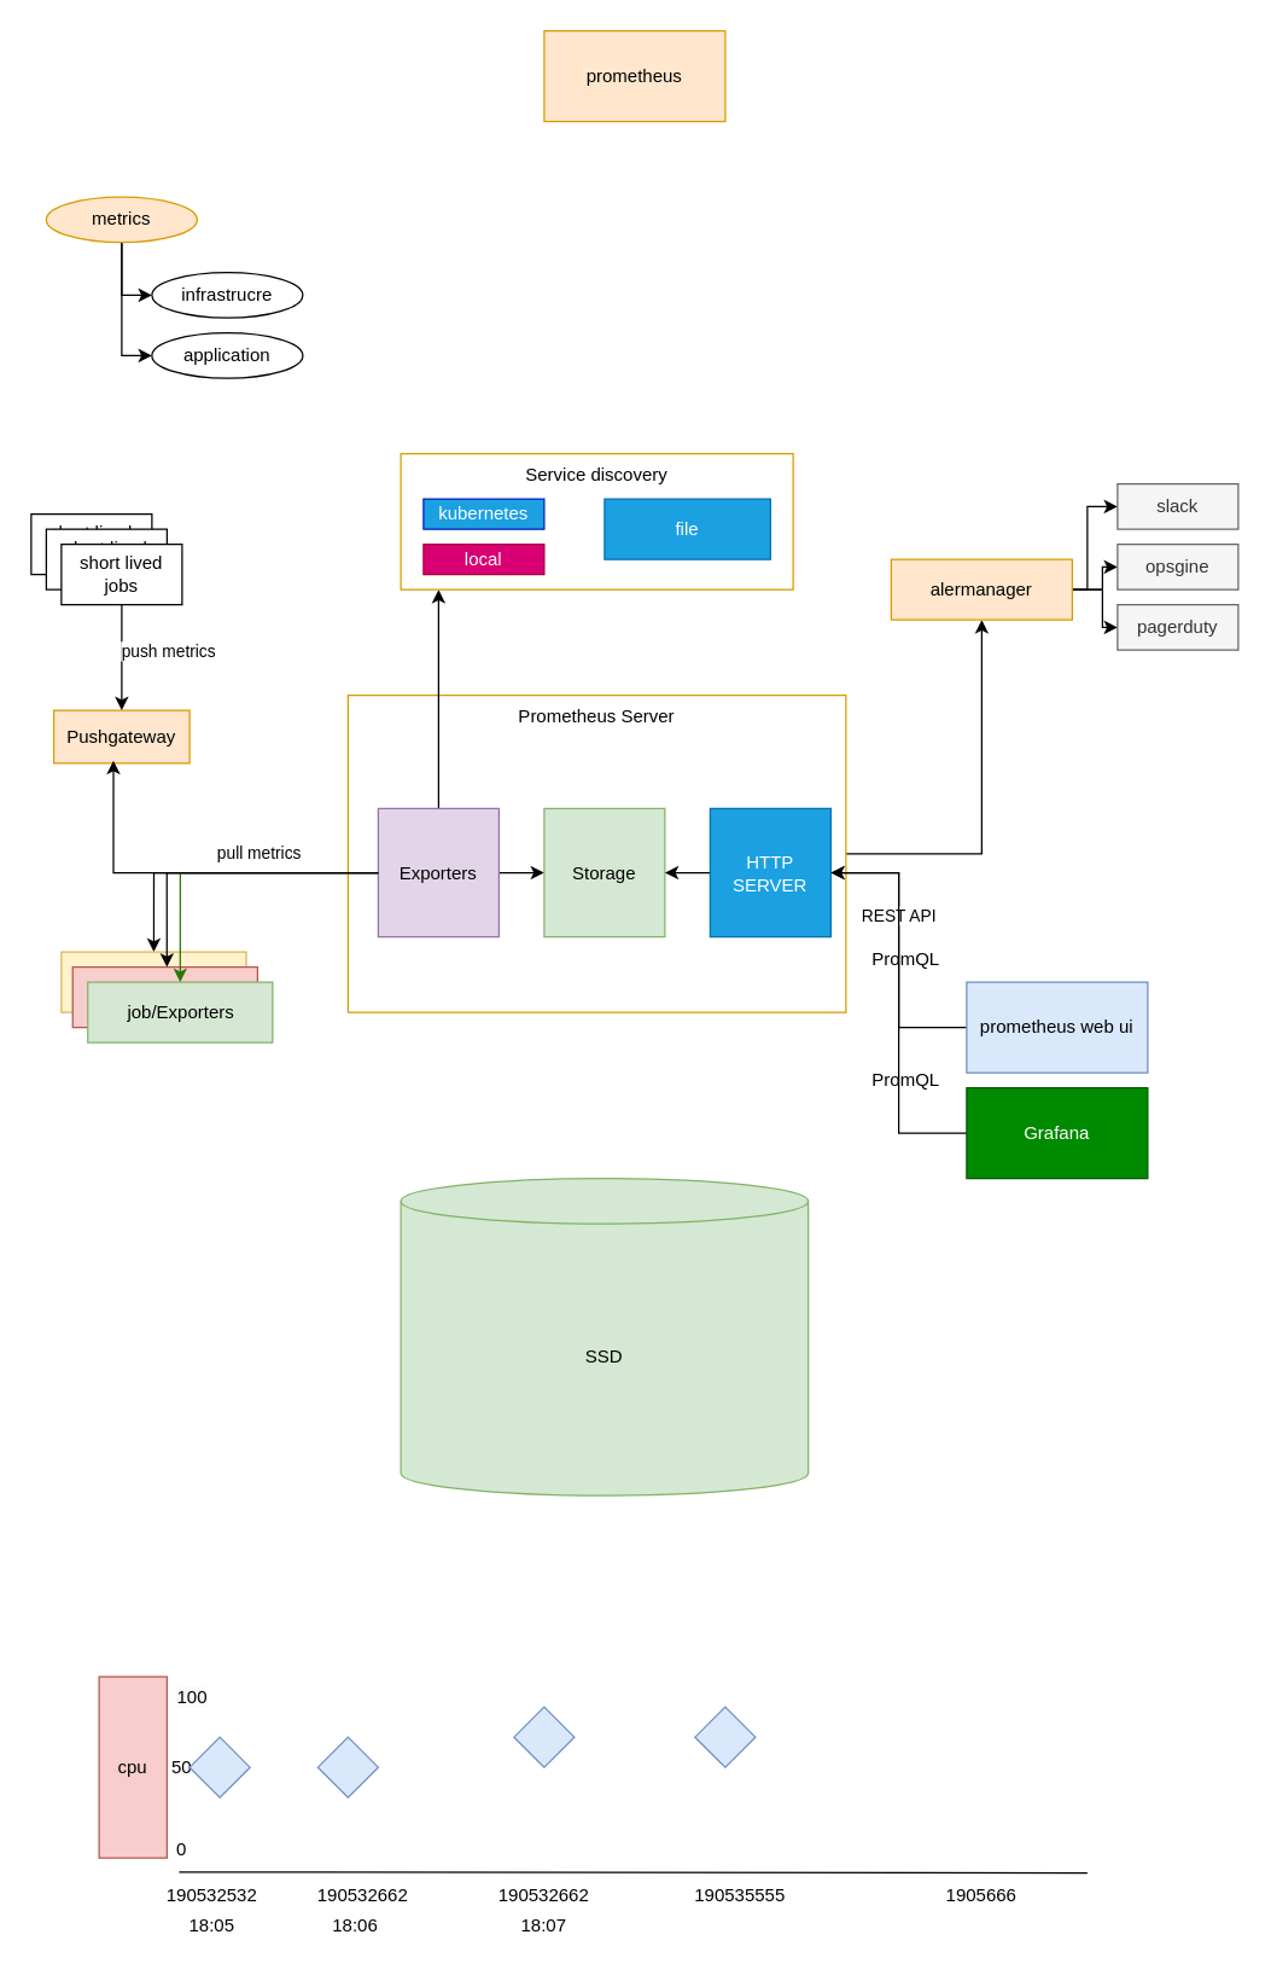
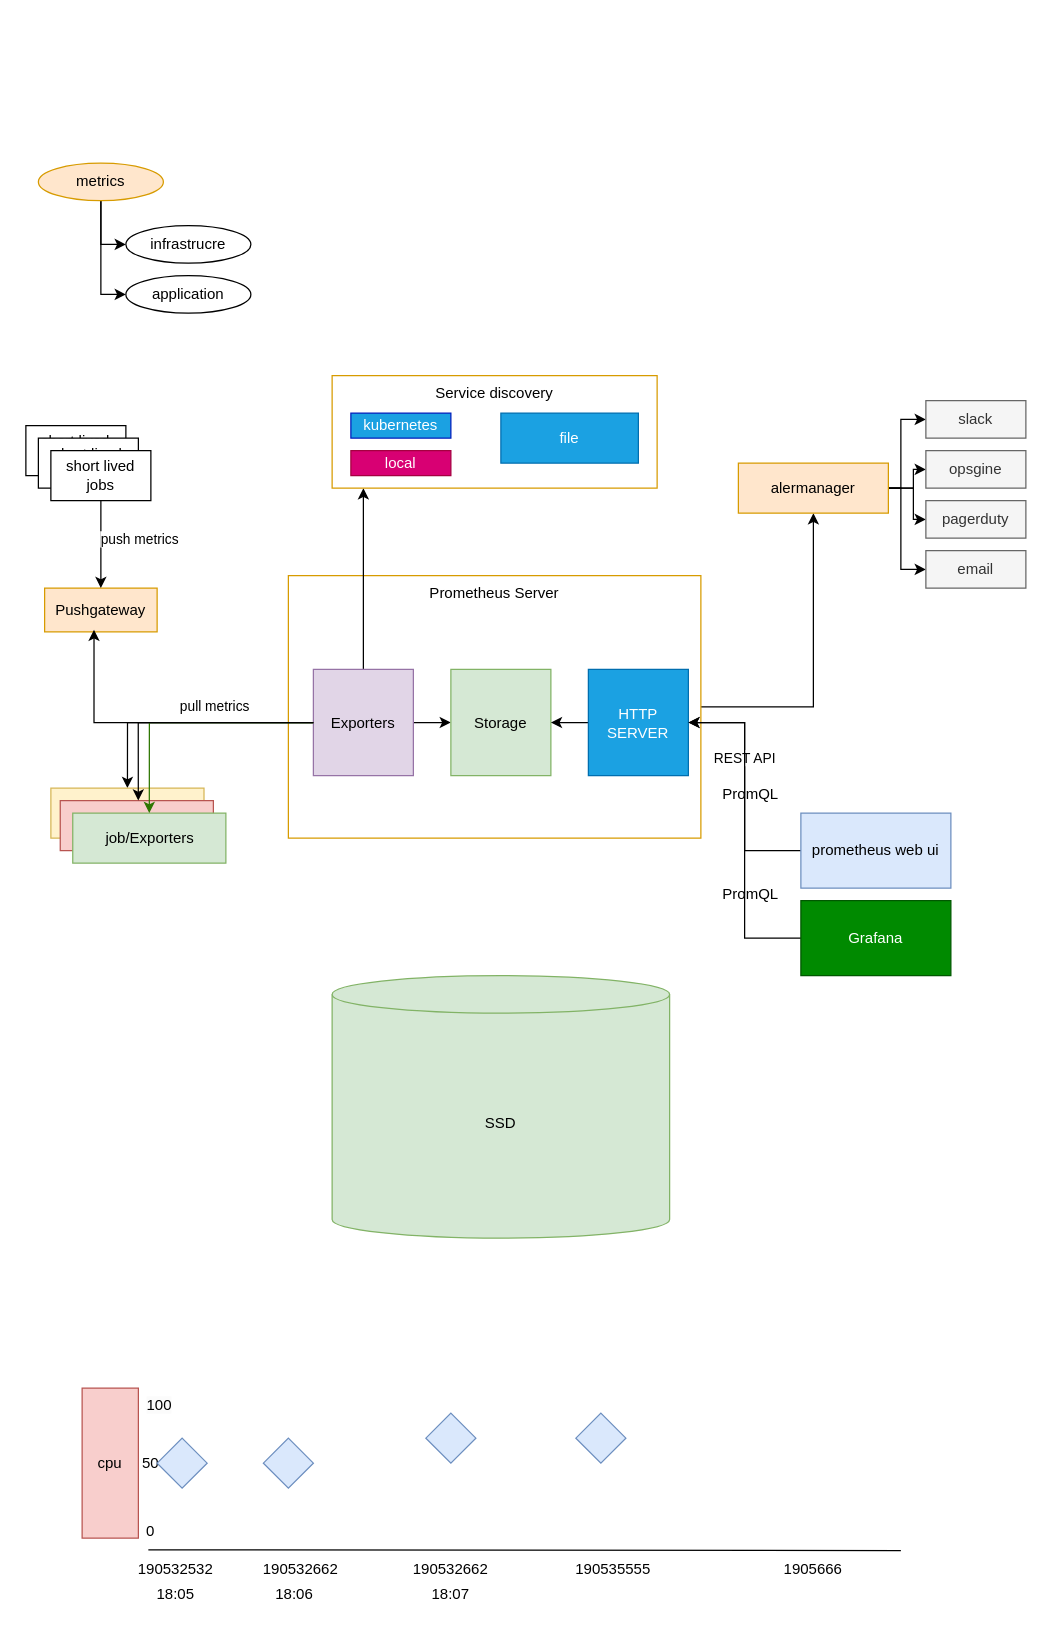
  <mxCell id="0" />
  <mxCell id="1" parent="0" />
- <mxCell id="2" value="prometheus" style="rounded=0;whiteSpace=wrap;html=1;fillColor=#ffe6cc;strokeColor=#d79b00;" vertex="1" parent="1"><mxGeometry x="360" y="20" width="120" height="60" as="geometry" /></mxCell>
  <mxCell id="3" style="edgeStyle=orthogonalEdgeStyle;rounded=0;orthogonalLoop=1;jettySize=auto;html=1;entryX=0;entryY=0.5;entryDx=0;entryDy=0;" edge="1" parent="1" source="5" target="6"><mxGeometry relative="1" as="geometry" /></mxCell>
  <mxCell id="4" style="edgeStyle=orthogonalEdgeStyle;rounded=0;orthogonalLoop=1;jettySize=auto;html=1;entryX=0;entryY=0.5;entryDx=0;entryDy=0;" edge="1" parent="1" source="5" target="7"><mxGeometry relative="1" as="geometry" /></mxCell>
  <mxCell id="5" value="metrics" style="ellipse;whiteSpace=wrap;html=1;fillColor=#ffe6cc;strokeColor=#d79b00;" vertex="1" parent="1"><mxGeometry x="30" y="130" width="100" height="30" as="geometry" /></mxCell>
  <mxCell id="6" value="infrastrucre" style="ellipse;whiteSpace=wrap;html=1;" vertex="1" parent="1"><mxGeometry x="100" y="180" width="100" height="30" as="geometry" /></mxCell>
  <mxCell id="7" value="application" style="ellipse;whiteSpace=wrap;html=1;" vertex="1" parent="1"><mxGeometry x="100" y="220" width="100" height="30" as="geometry" /></mxCell>
  <mxCell id="8" style="edgeStyle=orthogonalEdgeStyle;rounded=0;orthogonalLoop=1;jettySize=auto;html=1;" edge="1" parent="1" source="9" target="46"><mxGeometry relative="1" as="geometry" /></mxCell>
  <mxCell id="9" value="Prometheus Server" style="rounded=0;whiteSpace=wrap;html=1;fillColor=none;strokeColor=#d79b00;verticalAlign=top;" vertex="1" parent="1"><mxGeometry x="230" y="460" width="330" height="210" as="geometry" /></mxCell>
  <mxCell id="10" style="edgeStyle=orthogonalEdgeStyle;rounded=0;orthogonalLoop=1;jettySize=auto;html=1;" edge="1" parent="1" source="13" target="14"><mxGeometry relative="1" as="geometry" /></mxCell>
  <mxCell id="11" style="edgeStyle=orthogonalEdgeStyle;rounded=0;orthogonalLoop=1;jettySize=auto;html=1;entryX=0.5;entryY=0;entryDx=0;entryDy=0;" edge="1" parent="1" source="13" target="51"><mxGeometry relative="1" as="geometry" /></mxCell>
  <mxCell id="12" style="edgeStyle=orthogonalEdgeStyle;rounded=0;orthogonalLoop=1;jettySize=auto;html=1;" edge="1" parent="1" source="13" target="64"><mxGeometry relative="1" as="geometry"><Array as="points"><mxPoint x="290" y="420" /><mxPoint x="290" y="420" /></Array></mxGeometry></mxCell>
  <mxCell id="13" value="Exporters" style="rounded=0;whiteSpace=wrap;html=1;fillColor=#e1d5e7;strokeColor=#9673a6;" vertex="1" parent="1"><mxGeometry x="250" y="535" width="80" height="85" as="geometry" /></mxCell>
  <mxCell id="14" value="Storage" style="rounded=0;whiteSpace=wrap;html=1;fillColor=#d5e8d4;strokeColor=#82b366;" vertex="1" parent="1"><mxGeometry x="360" y="535" width="80" height="85" as="geometry" /></mxCell>
  <mxCell id="15" style="edgeStyle=orthogonalEdgeStyle;rounded=0;orthogonalLoop=1;jettySize=auto;html=1;entryX=1;entryY=0.5;entryDx=0;entryDy=0;" edge="1" parent="1" source="16" target="14"><mxGeometry relative="1" as="geometry" /></mxCell>
  <mxCell id="16" value="HTTP&lt;br&gt;SERVER" style="rounded=0;whiteSpace=wrap;html=1;fillColor=#1ba1e2;fontColor=#ffffff;strokeColor=#006EAF;" vertex="1" parent="1"><mxGeometry x="470" y="535" width="80" height="85" as="geometry" /></mxCell>
  <mxCell id="17" value="SSD" style="shape=cylinder3;whiteSpace=wrap;html=1;boundedLbl=1;backgroundOutline=1;size=15;fillColor=#d5e8d4;strokeColor=#82b366;" vertex="1" parent="1"><mxGeometry x="265" y="780" width="270" height="210" as="geometry" /></mxCell>
  <mxCell id="18" value="" style="endArrow=none;html=1;rounded=0;exitX=0.133;exitY=-0.022;exitDx=0;exitDy=0;exitPerimeter=0;" edge="1" parent="1" source="19"><mxGeometry width="50" height="50" relative="1" as="geometry"><mxPoint x="130" y="1240" as="sourcePoint" /><mxPoint x="720" y="1240" as="targetPoint" /></mxGeometry></mxCell>
  <mxCell id="19" value="190532532" style="text;html=1;align=center;verticalAlign=middle;whiteSpace=wrap;rounded=0;" vertex="1" parent="1"><mxGeometry x="110" y="1240" width="60" height="30" as="geometry" /></mxCell>
  <mxCell id="20" value="190532662" style="text;html=1;align=center;verticalAlign=middle;whiteSpace=wrap;rounded=0;" vertex="1" parent="1"><mxGeometry x="210" y="1240" width="60" height="30" as="geometry" /></mxCell>
  <mxCell id="21" value="190532662" style="text;html=1;align=center;verticalAlign=middle;whiteSpace=wrap;rounded=0;" vertex="1" parent="1"><mxGeometry x="330" y="1240" width="60" height="30" as="geometry" /></mxCell>
  <mxCell id="22" value="190535555" style="text;html=1;align=center;verticalAlign=middle;whiteSpace=wrap;rounded=0;" vertex="1" parent="1"><mxGeometry x="460" y="1240" width="60" height="30" as="geometry" /></mxCell>
  <mxCell id="23" value="1905666" style="text;html=1;align=center;verticalAlign=middle;whiteSpace=wrap;rounded=0;" vertex="1" parent="1"><mxGeometry x="620" y="1240" width="60" height="30" as="geometry" /></mxCell>
  <mxCell id="24" value="18:05" style="text;html=1;align=center;verticalAlign=middle;whiteSpace=wrap;rounded=0;" vertex="1" parent="1"><mxGeometry x="110" y="1260" width="60" height="30" as="geometry" /></mxCell>
  <mxCell id="25" value="18:06" style="text;html=1;align=center;verticalAlign=middle;whiteSpace=wrap;rounded=0;" vertex="1" parent="1"><mxGeometry x="205" y="1260" width="60" height="30" as="geometry" /></mxCell>
  <mxCell id="26" value="18:07" style="text;html=1;align=center;verticalAlign=middle;whiteSpace=wrap;rounded=0;" vertex="1" parent="1"><mxGeometry x="330" y="1260" width="60" height="30" as="geometry" /></mxCell>
  <mxCell id="27" value="cpu" style="rounded=0;whiteSpace=wrap;html=1;fillColor=#f8cecc;strokeColor=#b85450;" vertex="1" parent="1"><mxGeometry x="65" y="1110" width="45" height="120" as="geometry" /></mxCell>
  <mxCell id="28" value="0" style="text;html=1;align=center;verticalAlign=middle;whiteSpace=wrap;rounded=0;" vertex="1" parent="1"><mxGeometry x="90" y="1210" width="60" height="30" as="geometry" /></mxCell>
  <mxCell id="29" value="50" style="text;html=1;align=center;verticalAlign=middle;whiteSpace=wrap;rounded=0;" vertex="1" parent="1"><mxGeometry x="90" y="1155" width="60" height="30" as="geometry" /></mxCell>
  <mxCell id="30" value="&lt;span style=&quot;color: rgb(0, 0, 0); font-family: Helvetica; font-size: 12px; font-style: normal; font-variant-ligatures: normal; font-variant-caps: normal; font-weight: 400; letter-spacing: normal; orphans: 2; text-align: center; text-indent: 0px; text-transform: none; widows: 2; word-spacing: 0px; -webkit-text-stroke-width: 0px; white-space: normal; background-color: rgb(251, 251, 251); text-decoration-thickness: initial; text-decoration-style: initial; text-decoration-color: initial; display: inline !important; float: none;&quot;&gt;100&lt;/span&gt;" style="text;whiteSpace=wrap;html=1;" vertex="1" parent="1"><mxGeometry x="115" y="1110" width="50" height="40" as="geometry" /></mxCell>
  <mxCell id="31" value="" style="shape=hexagon;perimeter=hexagonPerimeter2;whiteSpace=wrap;html=1;fixedSize=1;fillColor=#dae8fc;strokeColor=#6c8ebf;" vertex="1" parent="1"><mxGeometry x="125" y="1150" width="40" height="40" as="geometry" /></mxCell>
  <mxCell id="32" value="" style="shape=hexagon;perimeter=hexagonPerimeter2;whiteSpace=wrap;html=1;fixedSize=1;fillColor=#dae8fc;strokeColor=#6c8ebf;size=20;" vertex="1" parent="1"><mxGeometry x="340" y="1130" width="40" height="40" as="geometry" /></mxCell>
  <mxCell id="33" value="" style="shape=hexagon;perimeter=hexagonPerimeter2;whiteSpace=wrap;html=1;fixedSize=1;fillColor=#dae8fc;strokeColor=#6c8ebf;" vertex="1" parent="1"><mxGeometry x="210" y="1150" width="40" height="40" as="geometry" /></mxCell>
  <mxCell id="34" value="" style="shape=hexagon;perimeter=hexagonPerimeter2;whiteSpace=wrap;html=1;fixedSize=1;fillColor=#dae8fc;strokeColor=#6c8ebf;size=265;" vertex="1" parent="1"><mxGeometry x="460" y="1130" width="40" height="40" as="geometry" /></mxCell>
  <mxCell id="35" style="edgeStyle=orthogonalEdgeStyle;rounded=0;orthogonalLoop=1;jettySize=auto;html=1;entryX=1;entryY=0.5;entryDx=0;entryDy=0;" edge="1" parent="1" source="37" target="16"><mxGeometry relative="1" as="geometry" /></mxCell>
  <mxCell id="36" value="REST API" style="edgeLabel;html=1;align=center;verticalAlign=middle;resizable=0;points=[];" vertex="1" connectable="0" parent="35"><mxGeometry x="0.243" y="1" relative="1" as="geometry"><mxPoint as="offset" /></mxGeometry></mxCell>
  <mxCell id="37" value="prometheus web ui" style="rounded=0;whiteSpace=wrap;html=1;fillColor=#dae8fc;strokeColor=#6c8ebf;" vertex="1" parent="1"><mxGeometry x="640" y="650" width="120" height="60" as="geometry" /></mxCell>
  <mxCell id="38" value="PromQL" style="text;html=1;align=center;verticalAlign=middle;whiteSpace=wrap;rounded=0;" vertex="1" parent="1"><mxGeometry x="570" y="620" width="60" height="30" as="geometry" /></mxCell>
  <mxCell id="39" style="edgeStyle=orthogonalEdgeStyle;rounded=0;orthogonalLoop=1;jettySize=auto;html=1;entryX=1;entryY=0.5;entryDx=0;entryDy=0;" edge="1" parent="1" source="40" target="16"><mxGeometry relative="1" as="geometry" /></mxCell>
  <mxCell id="40" value="Grafana" style="rounded=0;whiteSpace=wrap;html=1;fillColor=#008a00;fontColor=#ffffff;strokeColor=#005700;" vertex="1" parent="1"><mxGeometry x="640" y="720" width="120" height="60" as="geometry" /></mxCell>
  <mxCell id="41" value="PromQL" style="text;html=1;align=center;verticalAlign=middle;whiteSpace=wrap;rounded=0;" vertex="1" parent="1"><mxGeometry x="570" y="700" width="60" height="30" as="geometry" /></mxCell>
  <mxCell id="42" style="edgeStyle=orthogonalEdgeStyle;rounded=0;orthogonalLoop=1;jettySize=auto;html=1;entryX=0;entryY=0.5;entryDx=0;entryDy=0;" edge="1" parent="1" source="46" target="47"><mxGeometry relative="1" as="geometry"><Array as="points"><mxPoint x="720" y="390" /><mxPoint x="720" y="335" /></Array></mxGeometry></mxCell>
  <mxCell id="43" style="edgeStyle=orthogonalEdgeStyle;rounded=0;orthogonalLoop=1;jettySize=auto;html=1;entryX=0;entryY=0.5;entryDx=0;entryDy=0;" edge="1" parent="1" source="46" target="48"><mxGeometry relative="1" as="geometry" /></mxCell>
  <mxCell id="44" style="edgeStyle=orthogonalEdgeStyle;rounded=0;orthogonalLoop=1;jettySize=auto;html=1;" edge="1" parent="1" source="46" target="49"><mxGeometry relative="1" as="geometry" /></mxCell>
+ <mxCell id="45" style="edgeStyle=orthogonalEdgeStyle;rounded=0;orthogonalLoop=1;jettySize=auto;html=1;entryX=0;entryY=0.5;entryDx=0;entryDy=0;" edge="1" parent="1" source="46" target="50"><mxGeometry relative="1" as="geometry"><Array as="points"><mxPoint x="720" y="390" /><mxPoint x="720" y="455" /></Array></mxGeometry></mxCell>
  <mxCell id="46" value="alermanager" style="rounded=0;whiteSpace=wrap;html=1;fillColor=#ffe6cc;strokeColor=#d79b00;" vertex="1" parent="1"><mxGeometry x="590" y="370" width="120" height="40" as="geometry" /></mxCell>
  <mxCell id="47" value="slack" style="rounded=0;whiteSpace=wrap;html=1;fillColor=#f5f5f5;strokeColor=#666666;fontColor=#333333;" vertex="1" parent="1"><mxGeometry x="740" y="320" width="80" height="30" as="geometry" /></mxCell>
  <mxCell id="48" value="opsgine" style="rounded=0;whiteSpace=wrap;html=1;fillColor=#f5f5f5;strokeColor=#666666;fontColor=#333333;" vertex="1" parent="1"><mxGeometry x="740" y="360" width="80" height="30" as="geometry" /></mxCell>
  <mxCell id="49" value="pagerduty" style="rounded=0;whiteSpace=wrap;html=1;fillColor=#f5f5f5;strokeColor=#666666;fontColor=#333333;" vertex="1" parent="1"><mxGeometry x="740" y="400" width="80" height="30" as="geometry" /></mxCell>
+ <mxCell id="50" value="email" style="rounded=0;whiteSpace=wrap;html=1;fillColor=#f5f5f5;strokeColor=#666666;fontColor=#333333;" vertex="1" parent="1"><mxGeometry x="740" y="440" width="80" height="30" as="geometry" /></mxCell>
  <mxCell id="51" value="job/Exporters" style="rounded=0;whiteSpace=wrap;html=1;fillColor=#fff2cc;strokeColor=#d6b656;" vertex="1" parent="1"><mxGeometry x="40" y="630" width="122.5" height="40" as="geometry" /></mxCell>
  <mxCell id="52" value="job/Exporters" style="rounded=0;whiteSpace=wrap;html=1;fillColor=#f8cecc;strokeColor=#b85450;" vertex="1" parent="1"><mxGeometry x="47.5" y="640" width="122.5" height="40" as="geometry" /></mxCell>
  <mxCell id="53" value="job/Exporters" style="rounded=0;whiteSpace=wrap;html=1;fillColor=#d5e8d4;strokeColor=#82b366;" vertex="1" parent="1"><mxGeometry x="57.5" y="650" width="122.5" height="40" as="geometry" /></mxCell>
  <mxCell id="54" style="edgeStyle=orthogonalEdgeStyle;rounded=0;orthogonalLoop=1;jettySize=auto;html=1;entryX=0.571;entryY=0.25;entryDx=0;entryDy=0;entryPerimeter=0;" edge="1" parent="1" source="13" target="51"><mxGeometry relative="1" as="geometry" /></mxCell>
  <mxCell id="55" style="edgeStyle=orthogonalEdgeStyle;rounded=0;orthogonalLoop=1;jettySize=auto;html=1;entryX=0.5;entryY=0;entryDx=0;entryDy=0;fillColor=#60a917;strokeColor=#2D7600;" edge="1" parent="1" source="13" target="53"><mxGeometry relative="1" as="geometry" /></mxCell>
  <mxCell id="56" value="pull metrics" style="edgeLabel;html=1;align=center;verticalAlign=middle;resizable=0;points=[];" vertex="1" connectable="0" parent="55"><mxGeometry x="-0.234" y="-2" relative="1" as="geometry"><mxPoint x="-2" y="-11" as="offset" /></mxGeometry></mxCell>
  <mxCell id="57" value="Pushgateway" style="rounded=0;whiteSpace=wrap;html=1;fillColor=#ffe6cc;strokeColor=#d79b00;" vertex="1" parent="1"><mxGeometry x="35" y="470" width="90" height="35" as="geometry" /></mxCell>
  <mxCell id="58" style="edgeStyle=orthogonalEdgeStyle;rounded=0;orthogonalLoop=1;jettySize=auto;html=1;entryX=0.439;entryY=0.952;entryDx=0;entryDy=0;entryPerimeter=0;" edge="1" parent="1" source="13" target="57"><mxGeometry relative="1" as="geometry" /></mxCell>
  <mxCell id="59" value="short lived jobs" style="rounded=0;whiteSpace=wrap;html=1;" vertex="1" parent="1"><mxGeometry x="20" y="340" width="80" height="40" as="geometry" /></mxCell>
  <mxCell id="60" value="short lived jobs" style="rounded=0;whiteSpace=wrap;html=1;" vertex="1" parent="1"><mxGeometry x="30" y="350" width="80" height="40" as="geometry" /></mxCell>
  <mxCell id="61" value="short lived jobs" style="rounded=0;whiteSpace=wrap;html=1;" vertex="1" parent="1"><mxGeometry x="40" y="360" width="80" height="40" as="geometry" /></mxCell>
  <mxCell id="62" value="" style="edgeStyle=orthogonalEdgeStyle;rounded=0;orthogonalLoop=1;jettySize=auto;html=1;exitX=0.5;exitY=1;exitDx=0;exitDy=0;" edge="1" parent="1" source="61" target="57"><mxGeometry relative="1" as="geometry"><mxPoint x="85" y="410" as="sourcePoint" /></mxGeometry></mxCell>
  <mxCell id="63" value="push metrics" style="edgeLabel;html=1;align=center;verticalAlign=middle;resizable=0;points=[];" vertex="1" connectable="0" parent="1"><mxGeometry x="110" y="430.003" as="geometry" /></mxCell>
  <mxCell id="64" value="Service discovery" style="rounded=0;whiteSpace=wrap;html=1;fillColor=none;strokeColor=#d79b00;verticalAlign=top;" vertex="1" parent="1"><mxGeometry x="265" y="300" width="260" height="90" as="geometry" /></mxCell>
  <mxCell id="65" value="kubernetes" style="rounded=0;whiteSpace=wrap;html=1;fillColor=#1ba1e2;fontColor=#ffffff;strokeColor=#001DBC;" vertex="1" parent="1"><mxGeometry x="280" y="330" width="80" height="20" as="geometry" /></mxCell>
  <mxCell id="66" value="file" style="rounded=0;whiteSpace=wrap;html=1;fillColor=#1ba1e2;fontColor=#ffffff;strokeColor=#006EAF;" vertex="1" parent="1"><mxGeometry x="400" y="330" width="110" height="40" as="geometry" /></mxCell>
  <mxCell id="67" value="local" style="rounded=0;whiteSpace=wrap;html=1;fillColor=#d80073;fontColor=#ffffff;strokeColor=#A50040;" vertex="1" parent="1"><mxGeometry x="280" y="360" width="80" height="20" as="geometry" /></mxCell>
